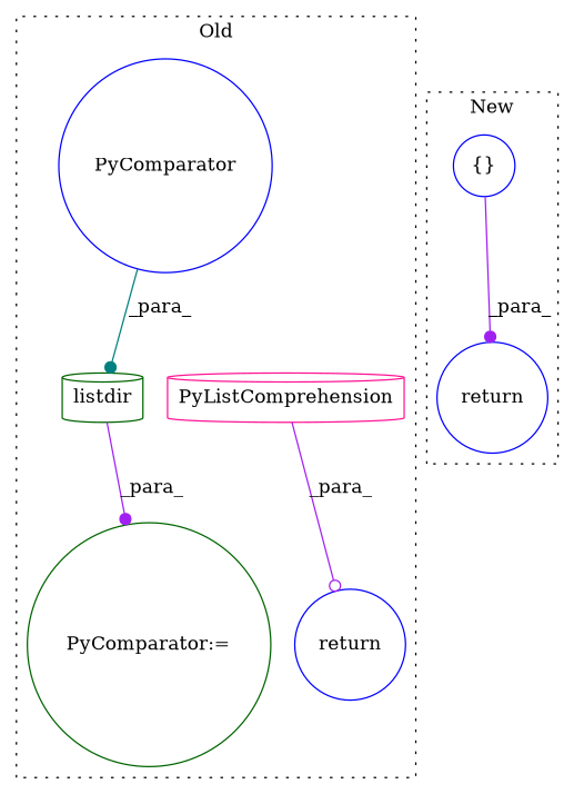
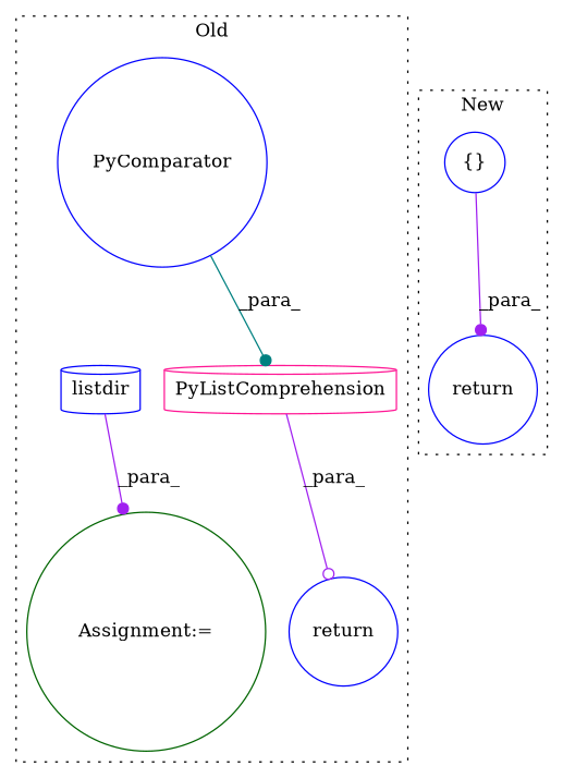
  digraph {
    node [a=41 color=blue shape=circle]
    edge [arrowhead=dot color=purple]
-   n1 [a=32 color=darkgreen l="8,1" label=listdir s="1203,1241" shape=cylinder]
-   n2 [a=7 color=darkgreen l=1 label="PyComparator:=" s=1189]
+   n1 [a=32 l="8,1" label=listdir s="1203,1241" shape=cylinder]
+   n2 [a=7 color=darkgreen l=1 label="Assignment:=" s=1189]
    n3 [a=109 color=deeppink l=127 label=PyListComprehension s=1266 shape=cylinder]
    n4 [a=113 l=53 label=PyComparator s=1332]
    n5 [l=18 label=return s=1248]
    n6 [l=7 label=return s=1993]
    n7 [a=4 l=2 label="{}" s=2009]
    subgraph cluster_1 {
      label=Old
      style=dotted
      n1
      n2
      n3
      n4
      n5
    }
    subgraph cluster_2 {
      label=New
      style=dotted
      n6
      n7
    }
    n1 -> n2 [label=_para_]
    n3 -> n5 [arrowhead=odot label=_para_]
-   n4 -> n1 [color=teal label=_para_]
+   n4 -> n3 [color=teal label=_para_]
    n7 -> n6 [label=_para_]
  }
